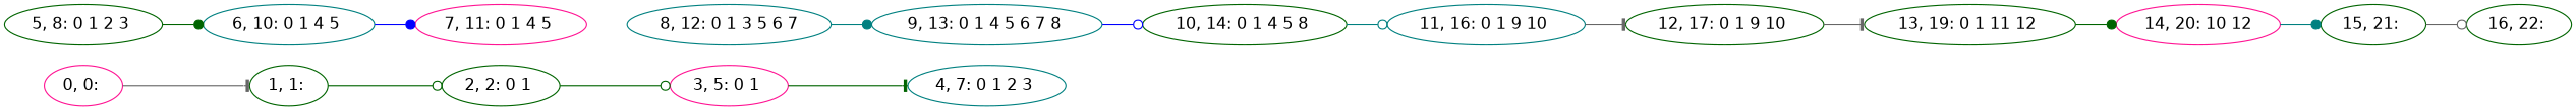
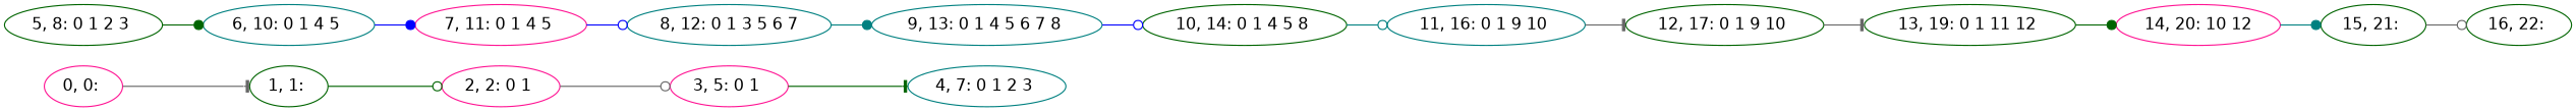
  digraph {
    fontname="DejaVu Sans"
    rankdir=LR
    node [color=darkgreen fontname="DejaVu Sans"]
    edge [arrowhead=odot color=gray40 fontname="DejaVu Sans"]
    n1 [color=deeppink label="0, 0: "]
    n2 [label="1, 1: "]
-   n3 [label="2, 2: 0 1 "]
+   n3 [color=deeppink label="2, 2: 0 1 "]
    n4 [color=deeppink label="3, 5: 0 1 "]
    n5 [color=teal label="4, 7: 0 1 2 3 "]
    n6 [label="5, 8: 0 1 2 3 "]
    n7 [color=teal label="6, 10: 0 1 4 5 "]
    n8 [color=deeppink label="7, 11: 0 1 4 5 "]
    n9 [color=teal label="8, 12: 0 1 3 5 6 7"]
    n10 [color=teal label="9, 13: 0 1 4 5 6 7 8 "]
    n11 [label="10, 14: 0 1 4 5 8 "]
    n12 [color=teal label="11, 16: 0 1 9 10 "]
    n13 [label="12, 17: 0 1 9 10 "]
    n14 [label="13, 19: 0 1 11 12 "]
    n15 [color=deeppink label="14, 20: 10 12"]
    n16 [label="15, 21: "]
    n17 [label="16, 22: "]
    n1 -> n2 [arrowhead=tee]
    n2 -> n3 [color=darkgreen]
-   n3 -> n4 [color=darkgreen]
+   n3 -> n4
    n4 -> n5 [arrowhead=tee color=darkgreen]
    n6 -> n7 [arrowhead=dot color=darkgreen]
    n7 -> n8 [arrowhead=dot color=blue]
+   n8 -> n9 [color=blue]
    n9 -> n10 [arrowhead=dot color=teal]
    n10 -> n11 [color=blue]
    n11 -> n12 [color=teal]
    n12 -> n13 [arrowhead=tee]
    n13 -> n14 [arrowhead=tee]
    n14 -> n15 [arrowhead=dot color=darkgreen]
    n15 -> n16 [arrowhead=dot color=teal]
    n16 -> n17
  }
